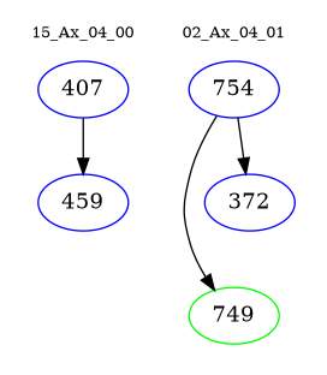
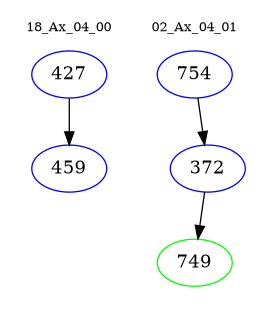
  digraph {
    node [color=blue]
    edge [color=black]
-   n1 [label=407]
+   n1 [label=427]
    n2 [label=459]
    n3 [label=754]
    n4 [color=green label=749]
    n5 [label=372]
    subgraph cluster_1 {
      color=white
      fontsize=10
-     label="15_Ax_04_00"
+     label="18_Ax_04_00"
      n1
      n2
    }
    subgraph cluster_2 {
      color=white
      fontsize=10
      label="02_Ax_04_01"
      n3
      n4
      n5
    }
    n1 -> n2
-   n3 -> n4
+   n5 -> n4
    n3 -> n5
  }
